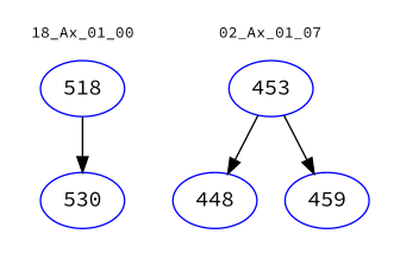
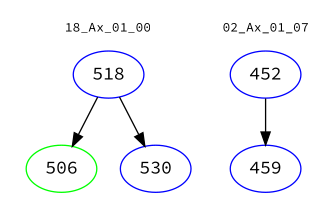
  digraph {
    fontname="Source Code Pro"
    node [color=blue fontname="Source Code Pro"]
    edge [color=black fontname="Source Code Pro"]
    n1 [label=518]
+   n2 [color=green label=506]
    n3 [label=530]
-   n4 [label=453]
-   n5 [label=448]
+   n4 [label=452]
    n6 [label=459]
    subgraph cluster_1 {
      color=white
      fontsize=10
      label="18_Ax_01_00"
      n1
+     n2
      n3
    }
    subgraph cluster_2 {
      color=white
      fontsize=10
      label="02_Ax_01_07"
      n4
-     n5
      n6
    }
+   n1 -> n2
    n1 -> n3
-   n4 -> n5
    n4 -> n6
  }
